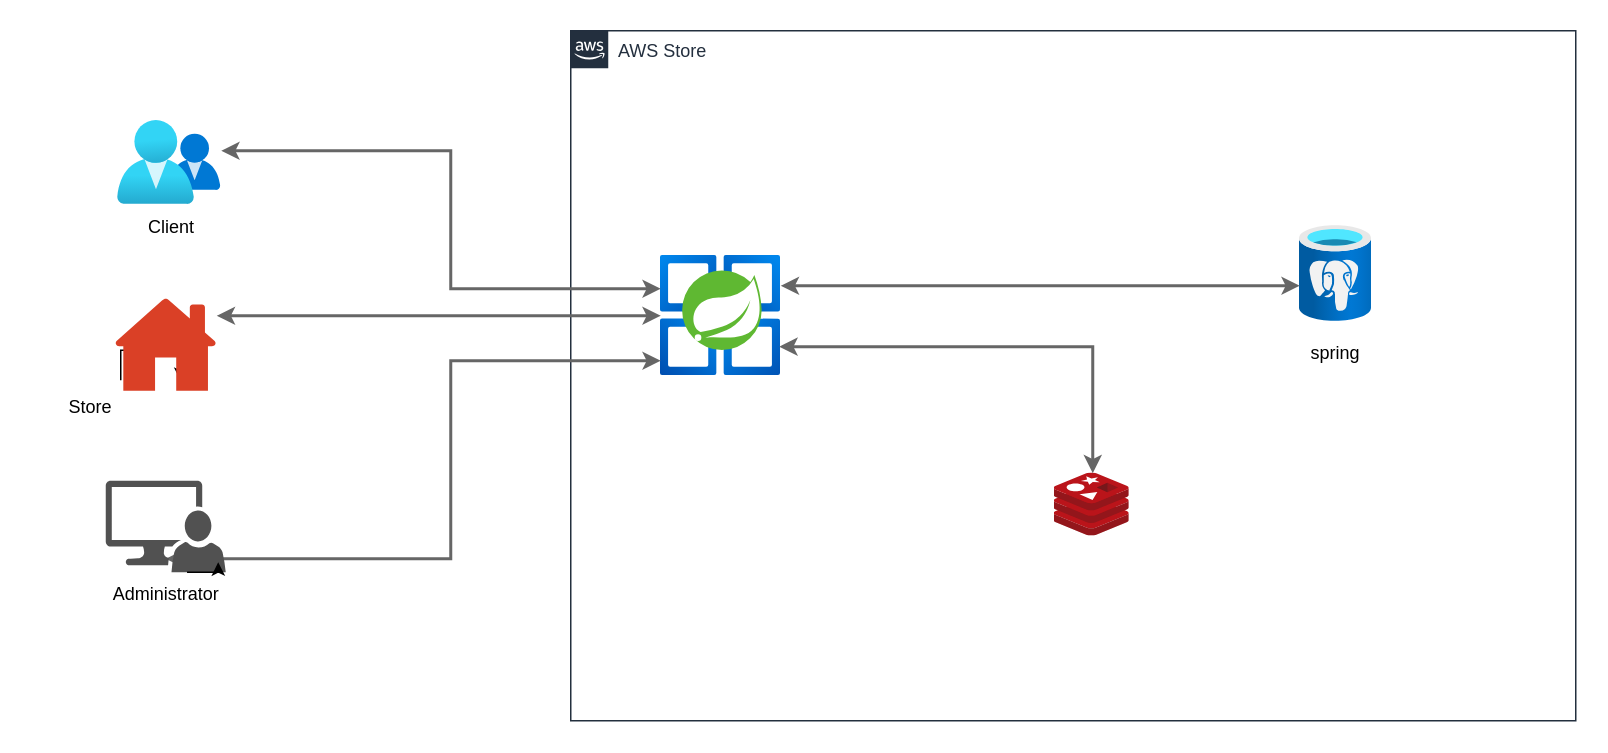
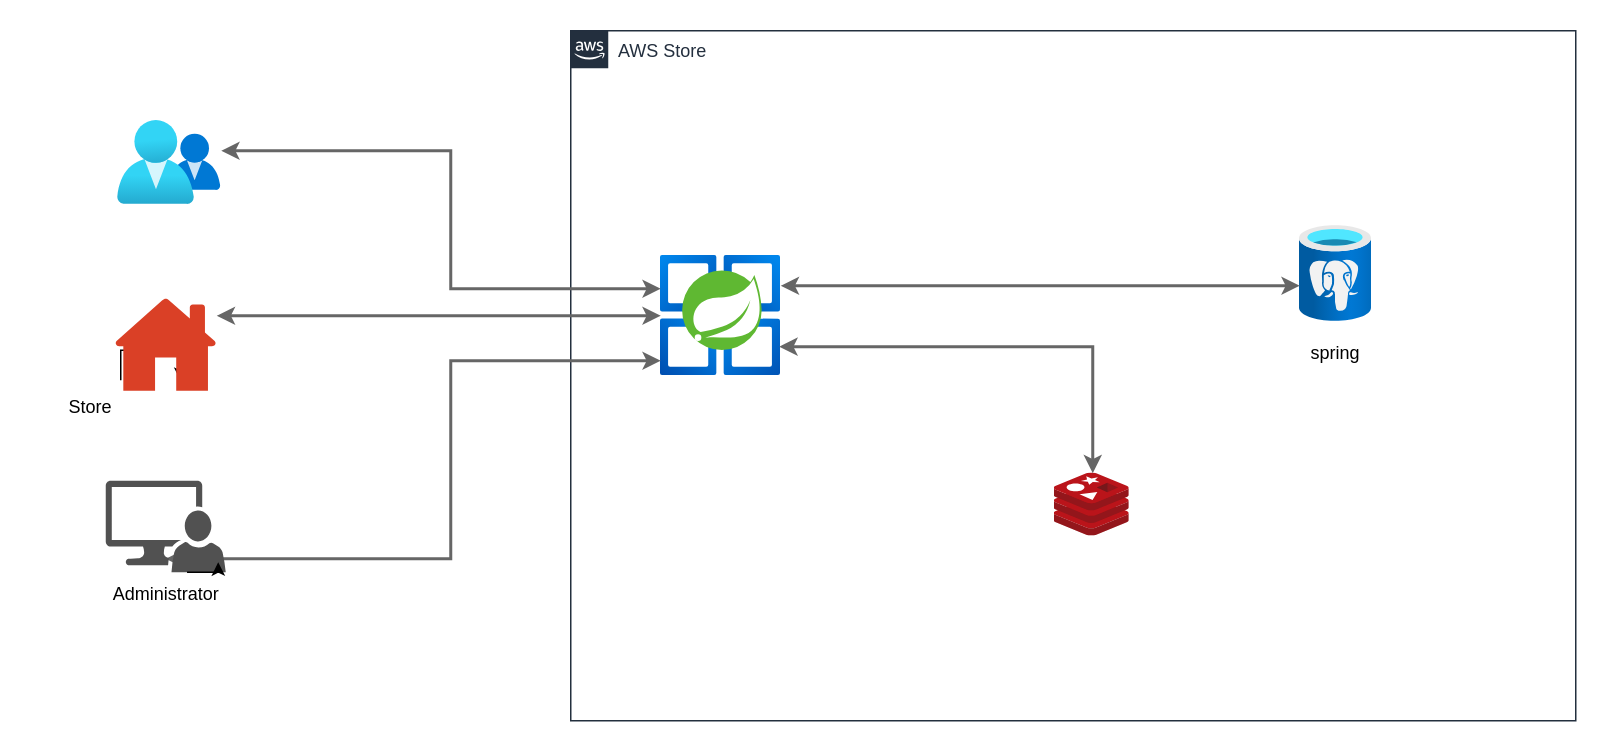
  <mxCell id="0" />
  <mxCell id="1" parent="0" />
  <mxCell id="2" value="AWS Store" style="points=[[0,0],[0.25,0],[0.5,0],[0.75,0],[1,0],[1,0.25],[1,0.5],[1,0.75],[1,1],[0.75,1],[0.5,1],[0.25,1],[0,1],[0,0.75],[0,0.5],[0,0.25]];outlineConnect=0;gradientColor=none;html=1;whiteSpace=wrap;fontSize=12;fontStyle=0;shape=mxgraph.aws4.group;grIcon=mxgraph.aws4.group_aws_cloud_alt;strokeColor=#232F3E;fillColor=none;verticalAlign=top;align=left;spacingLeft=30;fontColor=#232F3E;dashed=0;labelBackgroundColor=#ffffff;container=1;pointerEvents=0;collapsible=0;recursiveResize=0;" parent="1" vertex="1"><mxGeometry x="380" y="20" width="670" height="460" as="geometry" /></mxCell>
  <mxCell id="3" value="" style="group" vertex="1" connectable="0" parent="2"><mxGeometry x="480" y="130" width="60" height="100" as="geometry" /></mxCell>
  <mxCell id="4" value="" style="image;aspect=fixed;html=1;points=[];align=center;fontSize=12;image=img/lib/azure2/databases/Azure_Database_PostgreSQL_Server.svg;" vertex="1" parent="3"><mxGeometry x="6" width="48" height="64" as="geometry" /></mxCell>
  <mxCell id="5" value="spring" style="text;strokeColor=none;align=center;fillColor=none;html=1;verticalAlign=middle;whiteSpace=wrap;rounded=0;" vertex="1" parent="3"><mxGeometry y="70" width="60" height="30" as="geometry" /></mxCell>
  <mxCell id="6" value="" style="group" vertex="1" connectable="0" parent="2"><mxGeometry x="60" y="150" width="80" height="111" as="geometry" /></mxCell>
  <mxCell id="7" value="" style="image;aspect=fixed;html=1;points=[];align=center;fontSize=12;image=img/lib/azure2/compute/Azure_Spring_Cloud.svg;" vertex="1" parent="6"><mxGeometry width="80" height="80" as="geometry" /></mxCell>
  <mxCell id="8" value="" style="group" vertex="1" connectable="0" parent="2"><mxGeometry x="300" y="295" width="95" height="72" as="geometry" /></mxCell>
  <mxCell id="9" value="" style="image;sketch=0;aspect=fixed;html=1;points=[];align=center;fontSize=12;image=img/lib/mscae/Cache_Redis_Product.svg;" vertex="1" parent="8"><mxGeometry x="22.5" width="50" height="42" as="geometry" /></mxCell>
  <mxCell id="10" value="" style="endArrow=classic;startArrow=classic;html=1;rounded=0;exitX=0.662;exitY=0.525;exitDx=0;exitDy=0;exitPerimeter=0;strokeColor=#666666;strokeWidth=2;edgeStyle=orthogonalEdgeStyle;" edge="1" parent="2" target="7"><mxGeometry width="50" height="50" relative="1" as="geometry"><mxPoint x="-270" y="352.025" as="sourcePoint" /><mxPoint x="94.74" y="220" as="targetPoint" /><Array as="points"><mxPoint x="-80" y="352" /><mxPoint x="-80" y="220" /></Array></mxGeometry></mxCell>
  <mxCell id="11" value="" style="endArrow=classic;startArrow=classic;html=1;rounded=0;strokeColor=#666666;strokeWidth=2;edgeStyle=orthogonalEdgeStyle;" edge="1" parent="2"><mxGeometry width="50" height="50" relative="1" as="geometry"><mxPoint x="-233" y="80" as="sourcePoint" /><mxPoint x="60" y="172" as="targetPoint" /><Array as="points"><mxPoint x="-80" y="80" /><mxPoint x="-80" y="172" /></Array></mxGeometry></mxCell>
  <mxCell id="12" value="" style="endArrow=classic;startArrow=classic;html=1;rounded=0;strokeColor=#666666;strokeWidth=2;edgeStyle=orthogonalEdgeStyle;" edge="1" parent="2"><mxGeometry width="50" height="50" relative="1" as="geometry"><mxPoint x="140" y="170" as="sourcePoint" /><mxPoint x="486" y="170" as="targetPoint" /><Array as="points"><mxPoint x="390" y="170" /><mxPoint x="390" y="170" /></Array></mxGeometry></mxCell>
  <mxCell id="13" value="" style="endArrow=classic;startArrow=classic;html=1;rounded=0;strokeColor=#666666;strokeWidth=2;edgeStyle=orthogonalEdgeStyle;exitX=0.988;exitY=0.758;exitDx=0;exitDy=0;exitPerimeter=0;" edge="1" parent="2" source="7" target="9"><mxGeometry width="50" height="50" relative="1" as="geometry"><mxPoint x="130" y="230" as="sourcePoint" /><mxPoint x="402.5" y="240" as="targetPoint" /><Array as="points"><mxPoint x="348" y="211" /></Array></mxGeometry></mxCell>
  <mxCell id="14" value="" style="group" vertex="1" connectable="0" parent="1"><mxGeometry x="64" y="80" width="80" height="86" as="geometry" /></mxCell>
  <mxCell id="15" value="" style="image;aspect=fixed;html=1;points=[];align=center;fontSize=12;image=img/lib/azure2/management_governance/My_Customers.svg;" vertex="1" parent="14"><mxGeometry x="14" width="69" height="56.0" as="geometry" /></mxCell>
- <mxCell id="16" value="Client" style="text;strokeColor=none;align=center;fillColor=none;html=1;verticalAlign=middle;whiteSpace=wrap;rounded=0;" vertex="1" parent="14"><mxGeometry x="20" y="56" width="60" height="30" as="geometry" /></mxCell>
  <mxCell id="17" value="" style="group" vertex="1" connectable="0" parent="1"><mxGeometry x="20" y="190" width="80" height="100" as="geometry" /></mxCell>
  <mxCell id="18" style="edgeStyle=orthogonalEdgeStyle;rounded=0;orthogonalLoop=1;jettySize=auto;html=1;exitX=0.75;exitY=0;exitDx=0;exitDy=0;" edge="1" parent="17" source="19"><mxGeometry relative="1" as="geometry"><mxPoint x="100" y="63" as="targetPoint" /></mxGeometry></mxCell>
  <mxCell id="19" value="Store" style="text;strokeColor=none;align=center;fillColor=none;html=1;verticalAlign=middle;whiteSpace=wrap;rounded=0;" vertex="1" parent="17"><mxGeometry y="62.963" width="80" height="37.037" as="geometry" /></mxCell>
  <mxCell id="20" value="" style="group" vertex="1" connectable="0" parent="1"><mxGeometry x="70" y="320" width="80" height="91" as="geometry" /></mxCell>
  <mxCell id="21" value="" style="sketch=0;pointerEvents=1;shadow=0;dashed=0;html=1;strokeColor=none;labelPosition=center;verticalLabelPosition=bottom;verticalAlign=top;align=center;fillColor=#515151;shape=mxgraph.mscae.system_center.admin_console" vertex="1" parent="20"><mxGeometry width="80" height="61" as="geometry" /></mxCell>
  <mxCell id="22" value="Administrator" style="text;strokeColor=none;align=center;fillColor=none;html=1;verticalAlign=middle;whiteSpace=wrap;rounded=0;" vertex="1" parent="20"><mxGeometry x="11.598" y="61" width="56.805" height="30" as="geometry" /></mxCell>
  <mxCell id="23" style="edgeStyle=orthogonalEdgeStyle;rounded=0;orthogonalLoop=1;jettySize=auto;html=1;exitX=0.75;exitY=0;exitDx=0;exitDy=0;entryX=0.937;entryY=0.891;entryDx=0;entryDy=0;entryPerimeter=0;" edge="1" parent="20" source="22" target="21"><mxGeometry relative="1" as="geometry" /></mxCell>
  <mxCell id="24" value="" style="endArrow=classic;startArrow=classic;html=1;rounded=0;strokeColor=#666666;strokeWidth=2;edgeStyle=orthogonalEdgeStyle;" edge="1" parent="1" source="25" target="7"><mxGeometry width="50" height="50" relative="1" as="geometry"><mxPoint x="540" y="270" as="sourcePoint" /><mxPoint x="590" y="220" as="targetPoint" /><Array as="points"><mxPoint x="390" y="210" /><mxPoint x="390" y="210" /></Array></mxGeometry></mxCell>
  <mxCell id="25" value="" style="sketch=0;pointerEvents=1;shadow=0;dashed=0;html=1;strokeColor=none;labelPosition=center;verticalLabelPosition=bottom;verticalAlign=top;outlineConnect=0;align=center;shape=mxgraph.office.concepts.home;fillColor=#DA4026;" vertex="1" parent="1"><mxGeometry x="76" y="198.27" width="68" height="61.728" as="geometry" /></mxCell>
